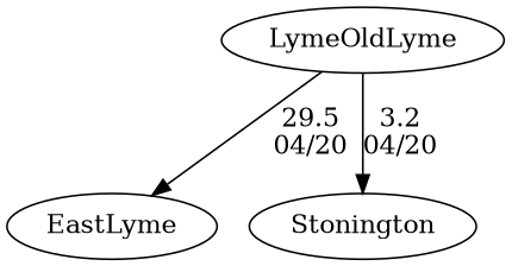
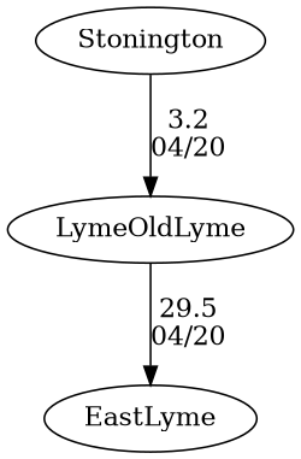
  digraph {
    edge [random=random]
    LymeOldLyme
    EastLyme
    Stonington
    LymeOldLyme -> EastLyme [label="29.5\n04/20" weight=71]
-   LymeOldLyme -> Stonington [label="3.2\n04/20" weight=97]
+   Stonington -> LymeOldLyme [label="3.2\n04/20" weight=97]
  }
